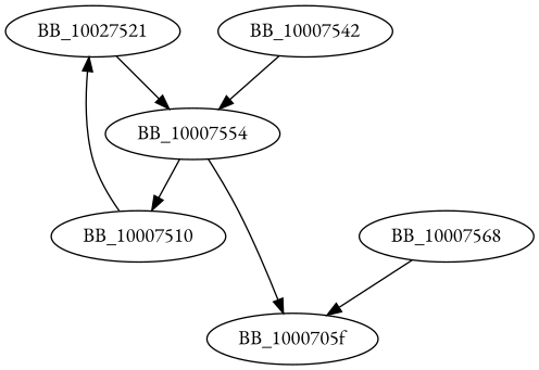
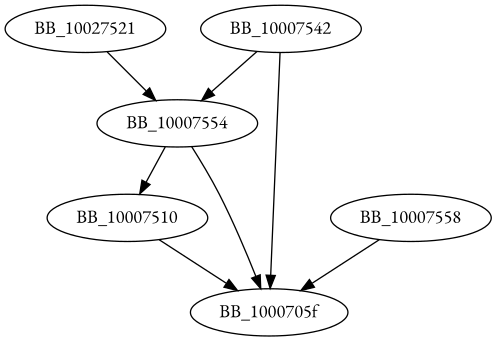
  digraph {
    fontname="EB Garamond"
    node [fontname="EB Garamond"]
    edge [fontname="EB Garamond"]
    n1 [label=BB_10027521]
    BB_10007510
    BB_10007554
    n4 [label=BB_1000705f]
    BB_10007542
-   BB_10007558 [label=BB_10007568]
+   BB_10007558
    n1 -> BB_10007554
-   BB_10007510 -> n1
+   BB_10007510 -> n4
    BB_10007554 -> BB_10007510
    BB_10007554 -> n4
    BB_10007542 -> BB_10007554
+   BB_10007542 -> n4
    BB_10007558 -> n4
  }
